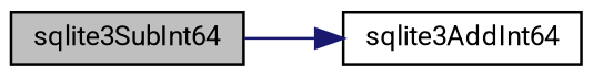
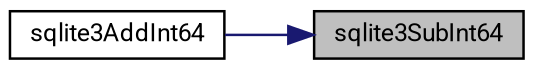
  digraph {
    rankdir=LR
    fontname=Roboto
    node [color=black fontname=Roboto fontsize=10 shape=record style=filled]
    n1 [fillcolor=grey75 fontcolor=black height=0.2 label=sqlite3SubInt64 width=0.4]
    n2 [fillcolor=white height=0.2 label=sqlite3AddInt64 width=0.4]
-   n1 -> n2 [color=midnightblue fontname=Roboto fontsize=10 labelfontname=FreeSans labelfontsize=10 style=solid]
+   n2 -> n1 [color=midnightblue fontname=Roboto fontsize=10 labelfontname=FreeSans labelfontsize=10 style=solid]
  }
